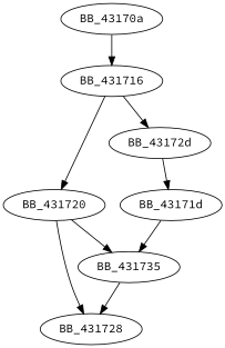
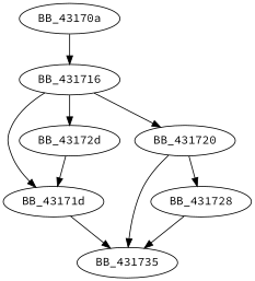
  digraph {
    fontname="Source Code Pro"
    node [fontname="Source Code Pro"]
    edge [fontname="Source Code Pro"]
    BB_43170a
    BB_431716
    BB_43171d
    BB_431720
    BB_43172d
    BB_431735
    BB_431728
    BB_43170a -> BB_431716
+   BB_431716 -> BB_43171d
    BB_431716 -> BB_431720
    BB_431716 -> BB_43172d
    BB_43171d -> BB_431735
    BB_431720 -> BB_431735
    BB_431720 -> BB_431728
    BB_43172d -> BB_43171d
-   BB_431735 -> BB_431728
+   BB_431728 -> BB_431735
  }
